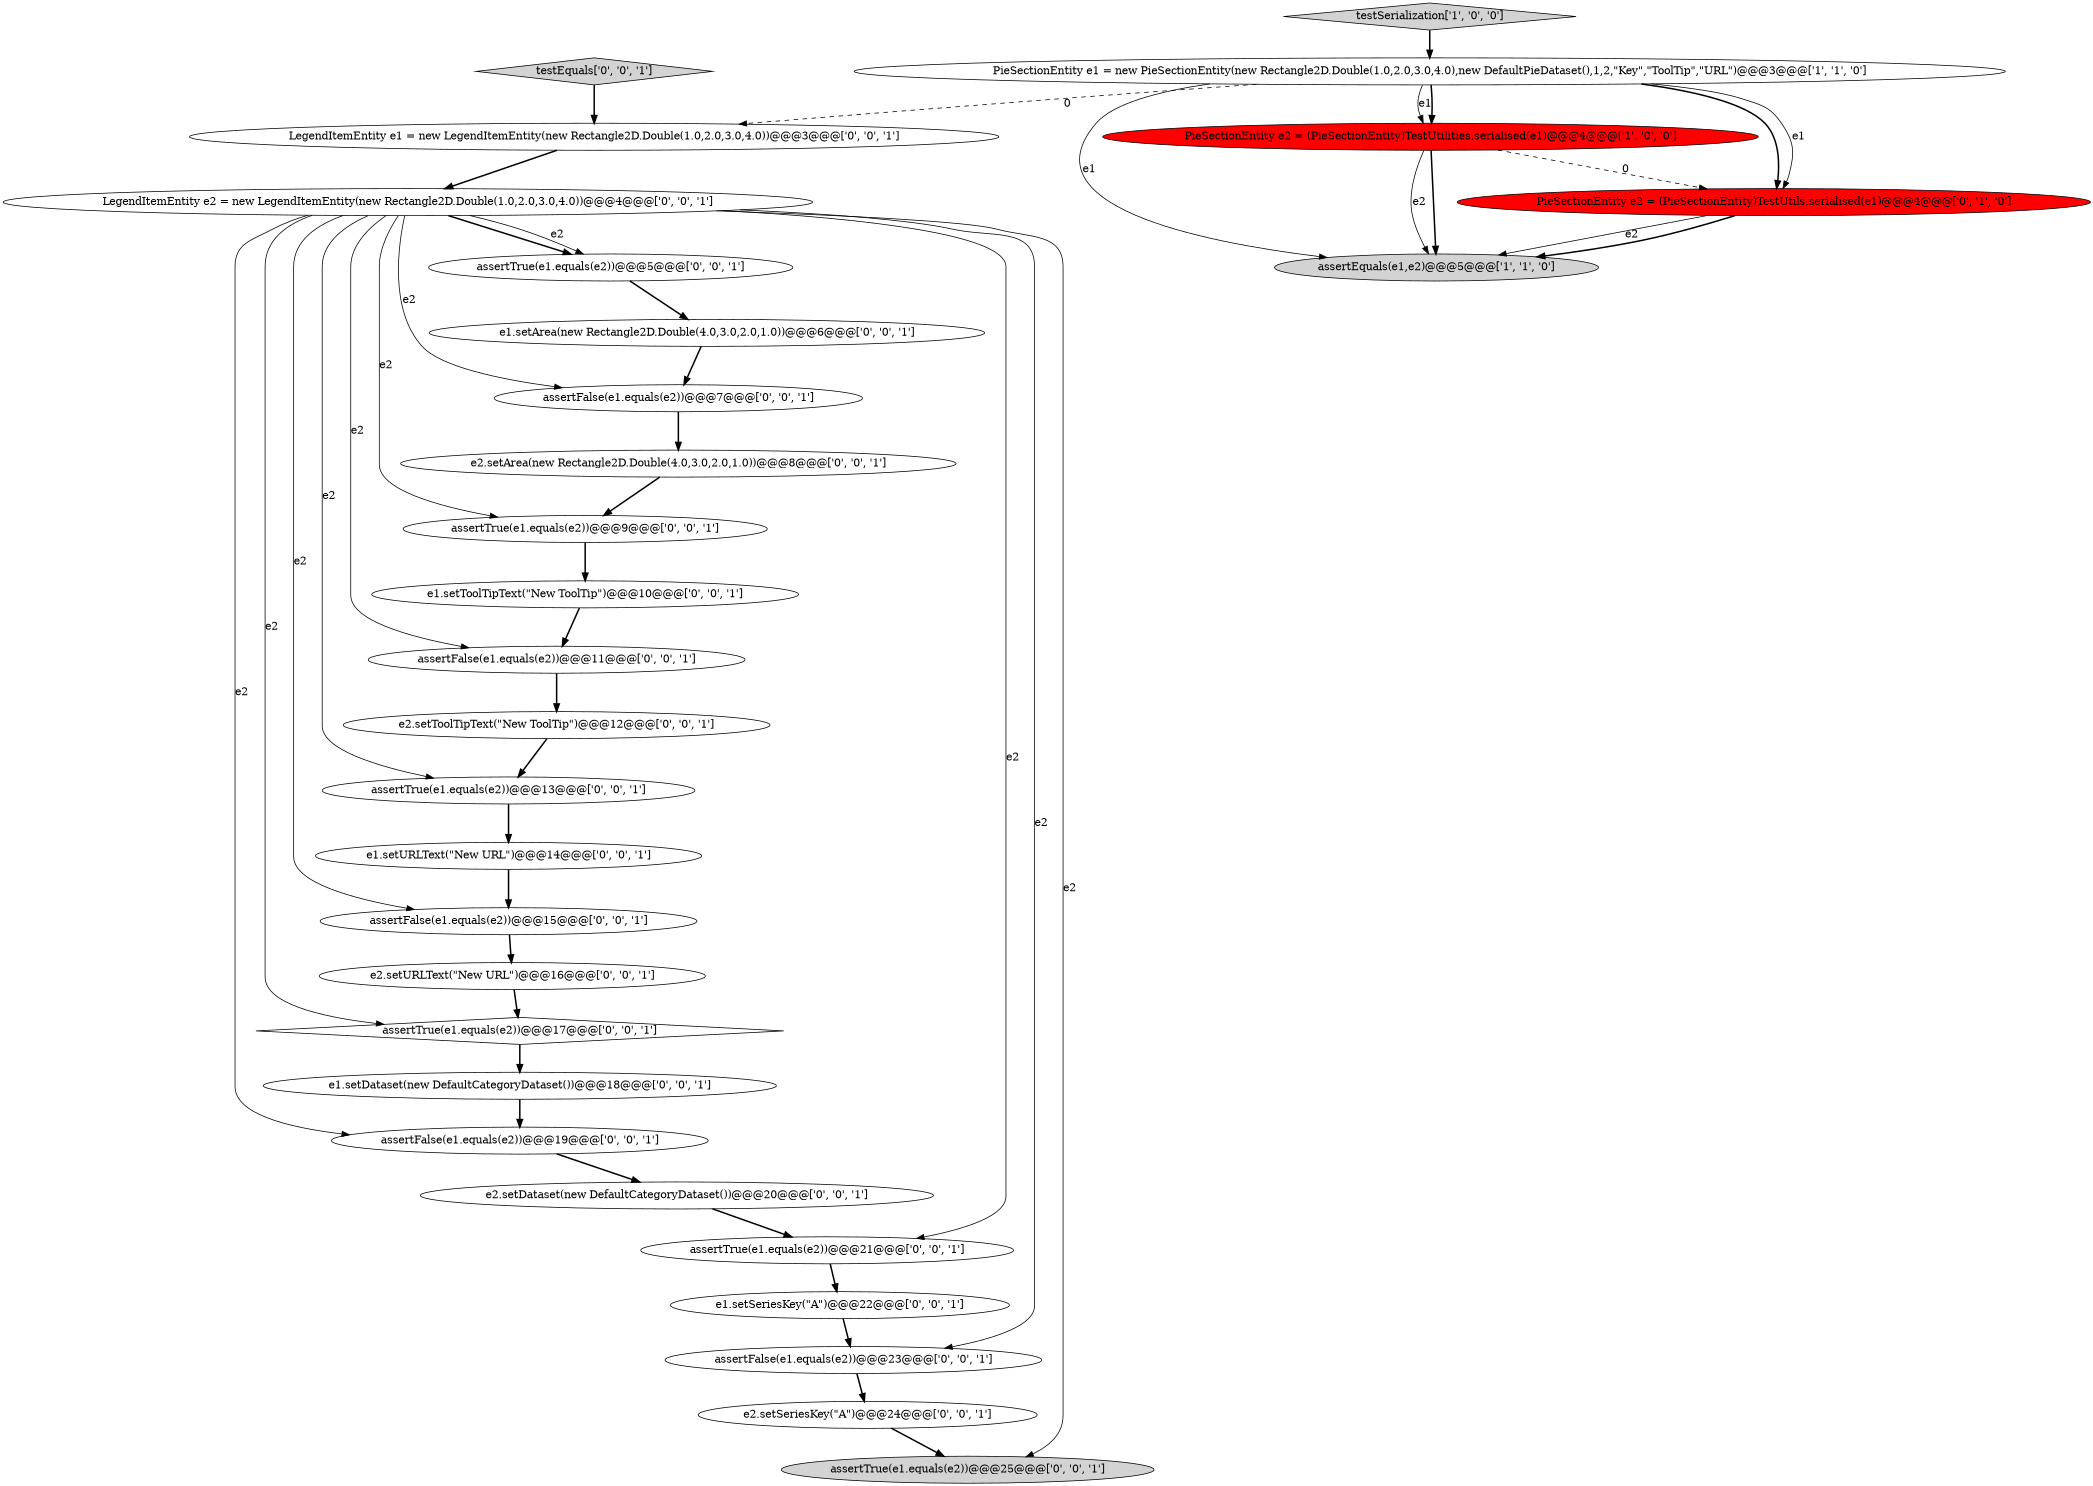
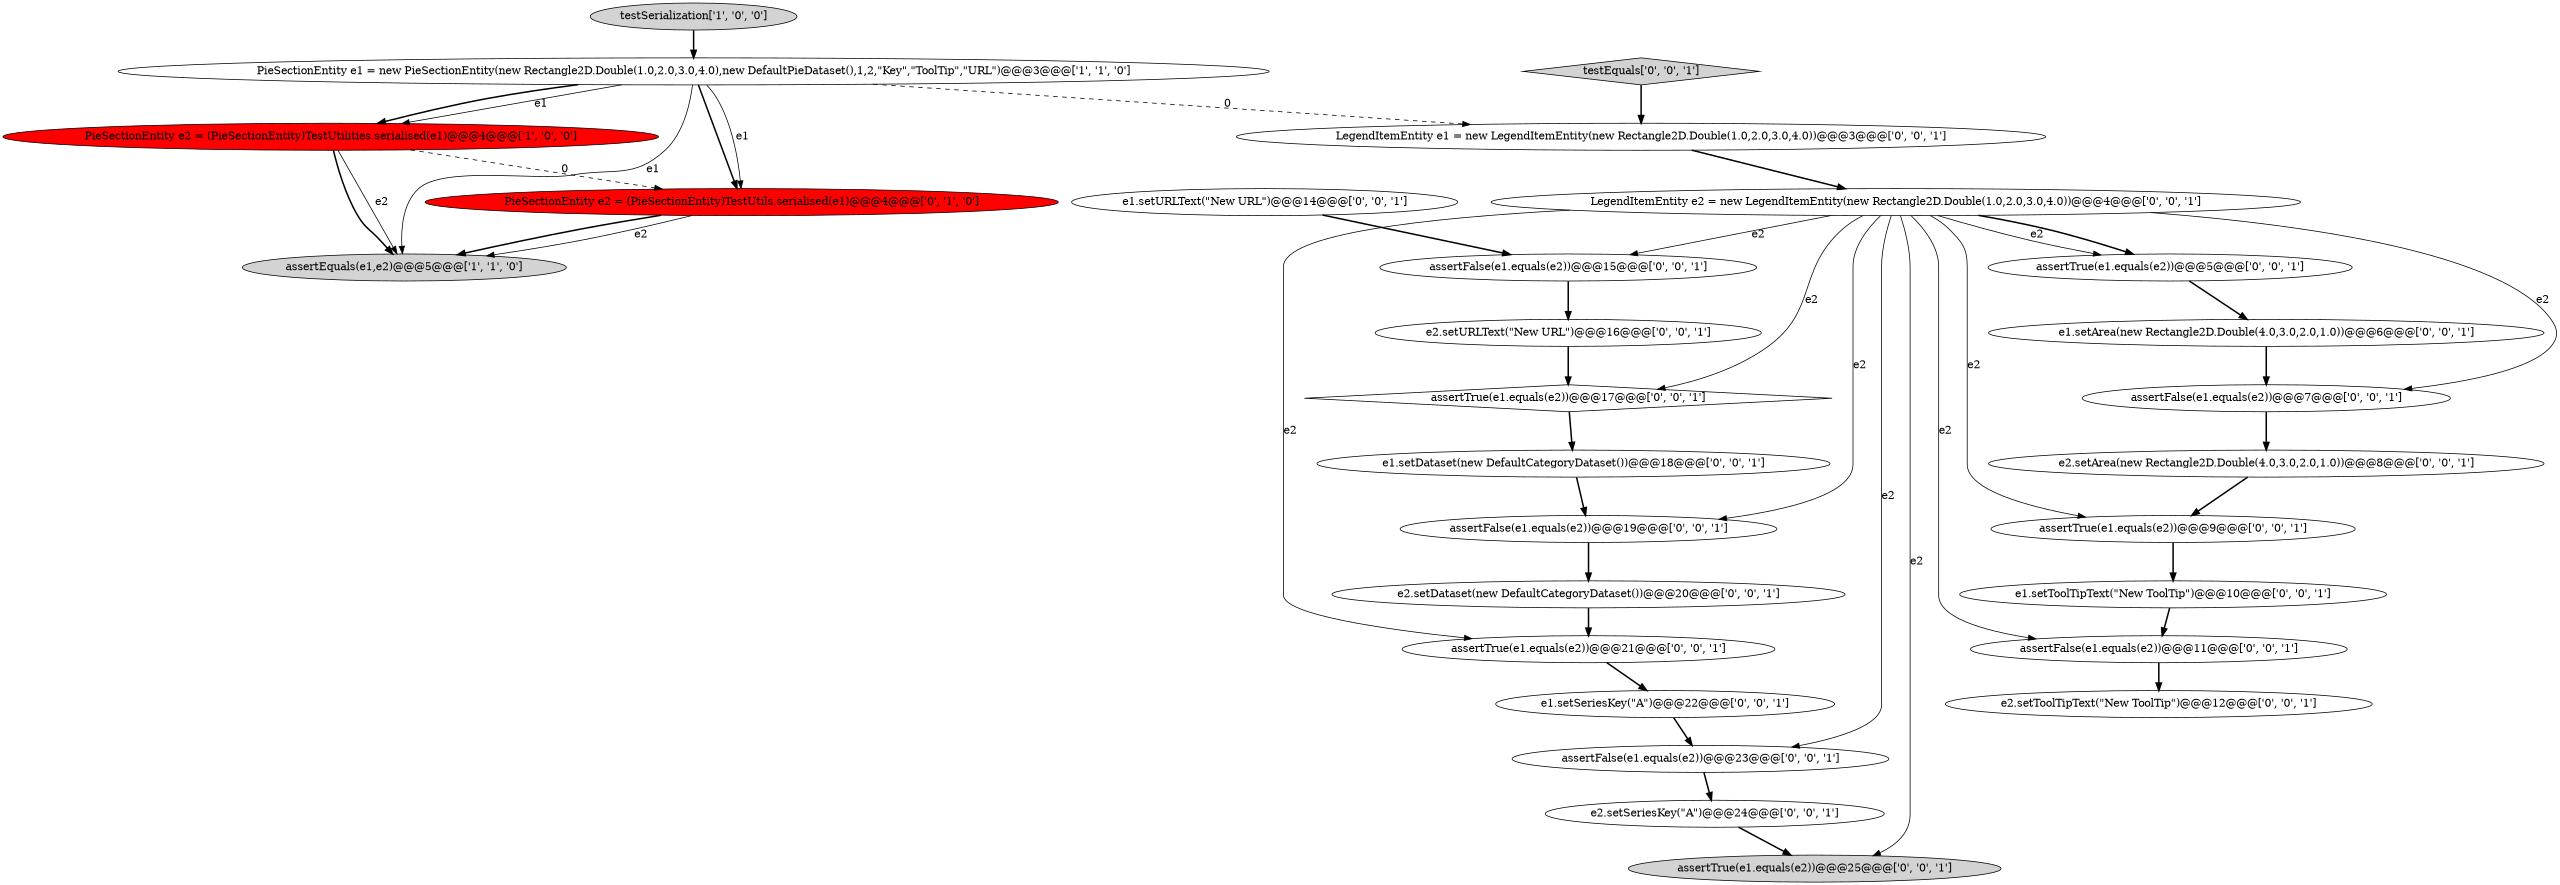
  digraph {
    node [fillcolor=white shape=ellipse style=filled]
    edge [style=bold]
    n1 [label="assertFalse(e1.equals(e2))@@@23@@@['0', '0', '1']"]
    n2 [label="e2.setSeriesKey(\"A\")@@@24@@@['0', '0', '1']"]
    n3 [fillcolor=lightgray label="assertTrue(e1.equals(e2))@@@25@@@['0', '0', '1']"]
    n4 [label="e2.setDataset(new DefaultCategoryDataset())@@@20@@@['0', '0', '1']"]
    n5 [label="assertTrue(e1.equals(e2))@@@21@@@['0', '0', '1']"]
    n6 [label="e1.setSeriesKey(\"A\")@@@22@@@['0', '0', '1']"]
    n7 [label="PieSectionEntity e1 = new PieSectionEntity(new Rectangle2D.Double(1.0,2.0,3.0,4.0),new DefaultPieDataset(),1,2,\"Key\",\"ToolTip\",\"URL\")@@@3@@@['1', '1', '0']"]
    n8 [fillcolor=red label="PieSectionEntity e2 = (PieSectionEntity)TestUtilities.serialised(e1)@@@4@@@['1', '0', '0']"]
    n9 [fillcolor=lightgray label="assertEquals(e1,e2)@@@5@@@['1', '1', '0']"]
    n10 [label="LegendItemEntity e1 = new LegendItemEntity(new Rectangle2D.Double(1.0,2.0,3.0,4.0))@@@3@@@['0', '0', '1']"]
    n11 [fillcolor=red label="PieSectionEntity e2 = (PieSectionEntity)TestUtils.serialised(e1)@@@4@@@['0', '1', '0']"]
    n12 [label="LegendItemEntity e2 = new LegendItemEntity(new Rectangle2D.Double(1.0,2.0,3.0,4.0))@@@4@@@['0', '0', '1']"]
    n13 [fillcolor=lightgray label="testEquals['0', '0', '1']" shape=diamond]
    n14 [label="e1.setDataset(new DefaultCategoryDataset())@@@18@@@['0', '0', '1']"]
    n15 [label="assertFalse(e1.equals(e2))@@@19@@@['0', '0', '1']"]
    n16 [label="assertTrue(e1.equals(e2))@@@5@@@['0', '0', '1']"]
    n17 [label="e1.setArea(new Rectangle2D.Double(4.0,3.0,2.0,1.0))@@@6@@@['0', '0', '1']"]
    n18 [label="assertTrue(e1.equals(e2))@@@17@@@['0', '0', '1']" shape=diamond]
    n19 [label="assertTrue(e1.equals(e2))@@@9@@@['0', '0', '1']"]
    n20 [label="assertFalse(e1.equals(e2))@@@15@@@['0', '0', '1']"]
    n21 [label="assertFalse(e1.equals(e2))@@@7@@@['0', '0', '1']"]
    n22 [label="assertFalse(e1.equals(e2))@@@11@@@['0', '0', '1']"]
-   n23 [label="assertTrue(e1.equals(e2))@@@13@@@['0', '0', '1']"]
    n24 [label="e2.setURLText(\"New URL\")@@@16@@@['0', '0', '1']"]
-   n25 [fillcolor=lightgray label="testSerialization['1', '0', '0']" shape=diamond]
+   n25 [fillcolor=lightgray label="testSerialization['1', '0', '0']"]
    n26 [label="e2.setArea(new Rectangle2D.Double(4.0,3.0,2.0,1.0))@@@8@@@['0', '0', '1']"]
    n27 [label="e1.setToolTipText(\"New ToolTip\")@@@10@@@['0', '0', '1']"]
    n28 [label="e1.setURLText(\"New URL\")@@@14@@@['0', '0', '1']"]
    n29 [label="e2.setToolTipText(\"New ToolTip\")@@@12@@@['0', '0', '1']"]
    n1 -> n2
    n2 -> n3
    n4 -> n5
    n5 -> n6
    n6 -> n1
    n7 -> n8 [label=e1 style=solid]
    n7 -> n8
    n7 -> n9 [label=e1 style=solid]
    n7 -> n10 [label=0 style=dashed]
    n7 -> n11
    n7 -> n11 [label=e1 style=solid]
    n8 -> n9 [label=e2 style=solid]
    n8 -> n9
    n8 -> n11 [label=0 style=dashed]
    n10 -> n12
    n11 -> n9 [label=e2 style=solid]
    n11 -> n9
    n12 -> n1 [label=e2 style=solid]
    n12 -> n3 [label=e2 style=solid]
    n12 -> n5 [label=e2 style=solid]
    n12 -> n15 [label=e2 style=solid]
    n12 -> n16
    n12 -> n16 [label=e2 style=solid]
    n12 -> n18 [label=e2 style=solid]
    n12 -> n19 [label=e2 style=solid]
    n12 -> n20 [label=e2 style=solid]
    n12 -> n21 [label=e2 style=solid]
    n12 -> n22 [label=e2 style=solid]
-   n12 -> n23 [label=e2 style=solid]
    n13 -> n10
    n14 -> n15
    n15 -> n4
    n16 -> n17
    n17 -> n21
    n18 -> n14
    n19 -> n27
    n20 -> n24
    n21 -> n26
    n22 -> n29
-   n23 -> n28
    n24 -> n18
    n25 -> n7
    n26 -> n19
    n27 -> n22
    n28 -> n20
-   n29 -> n23
  }
